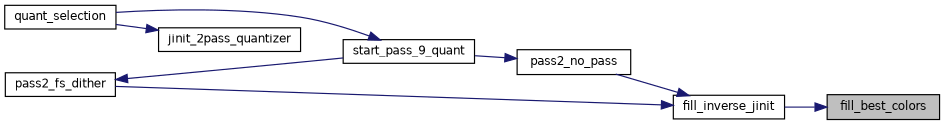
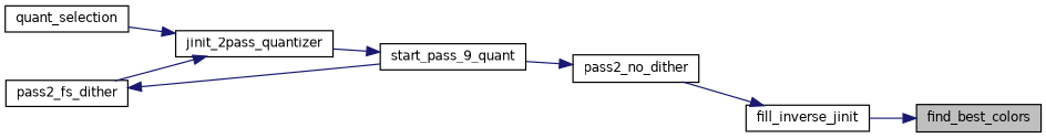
  digraph {
    rankdir=RL
    node [color=black fontname=Helvetica fontsize=10 shape=record]
    edge [color=midnightblue dir=back fontname=Helvetica fontsize=10 labelfontname=Helvetica labelfontsize=10 style=solid]
-   n1 [fillcolor=grey75 fontcolor=black height=0.2 label=fill_best_colors style=filled width=0.4]
+   n1 [fillcolor=grey75 fontcolor=black height=0.2 label=find_best_colors style=filled width=0.4]
    n2 [height=0.2 label=fill_inverse_jinit width=0.4]
-   n3 [height=0.2 label=pass2_no_pass width=0.4]
+   n3 [height=0.2 label=pass2_no_dither width=0.4]
    n4 [height=0.2 label=pass2_fs_dither width=0.4]
    n5 [height=0.2 label=start_pass_9_quant width=0.4]
    n6 [height=0.2 label=jinit_2pass_quantizer width=0.4]
    n7 [height=0.2 label=quant_selection width=0.4]
    n1 -> n2
    n2 -> n3
-   n2 -> n4
+   n6 -> n4
    n3 -> n5
    n4 -> n5
-   n5 -> n7
+   n5 -> n6
    n6 -> n7
  }
